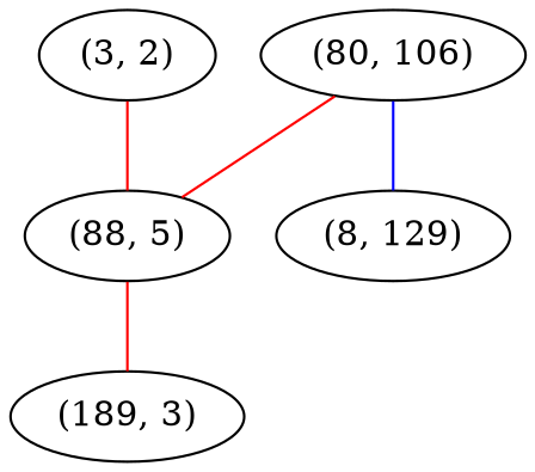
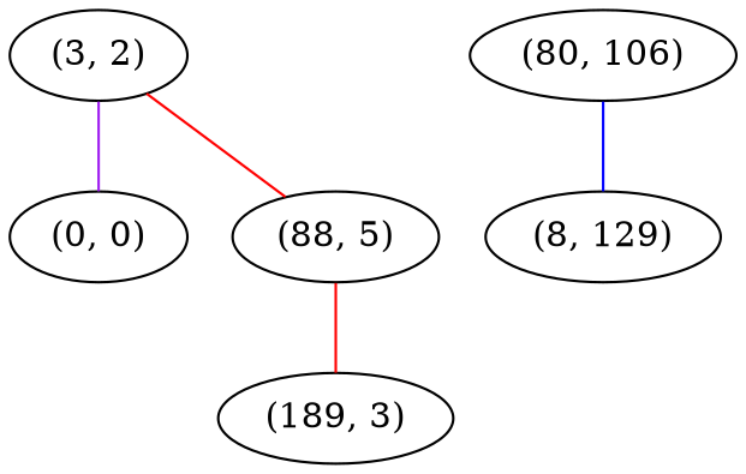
  graph {
    edge [color=red weight=1]
    "(3, 2)"
+   "(0, 0)"
    "(88, 5)"
    "(189, 3)"
    "(80, 106)"
    "(8, 129)"
+   "(3, 2)" -- "(0, 0)" [color=purple weight=4]
    "(3, 2)" -- "(88, 5)"
    "(88, 5)" -- "(189, 3)"
-   "(80, 106)" -- "(88, 5)"
    "(80, 106)" -- "(8, 129)" [color=blue weight=3]
  }
